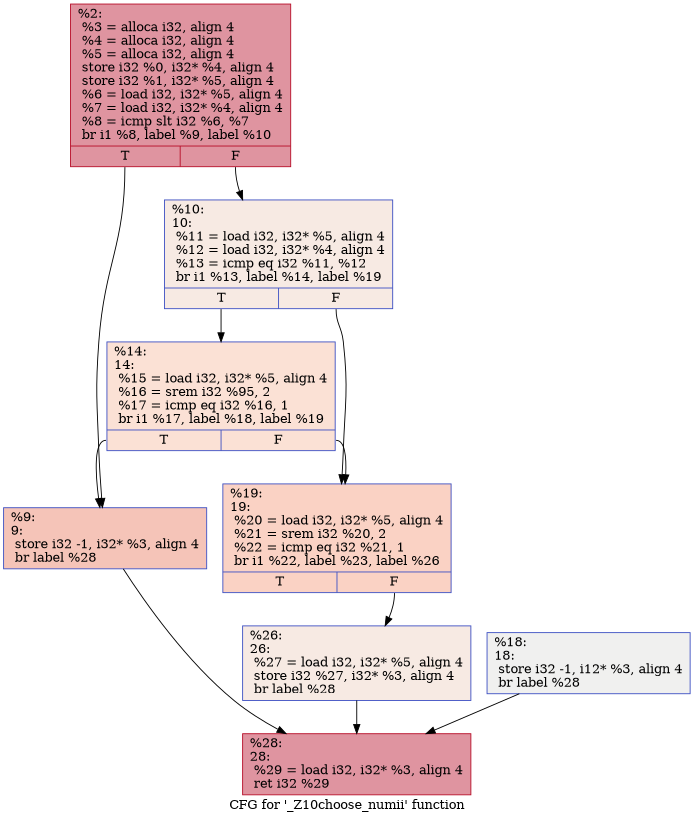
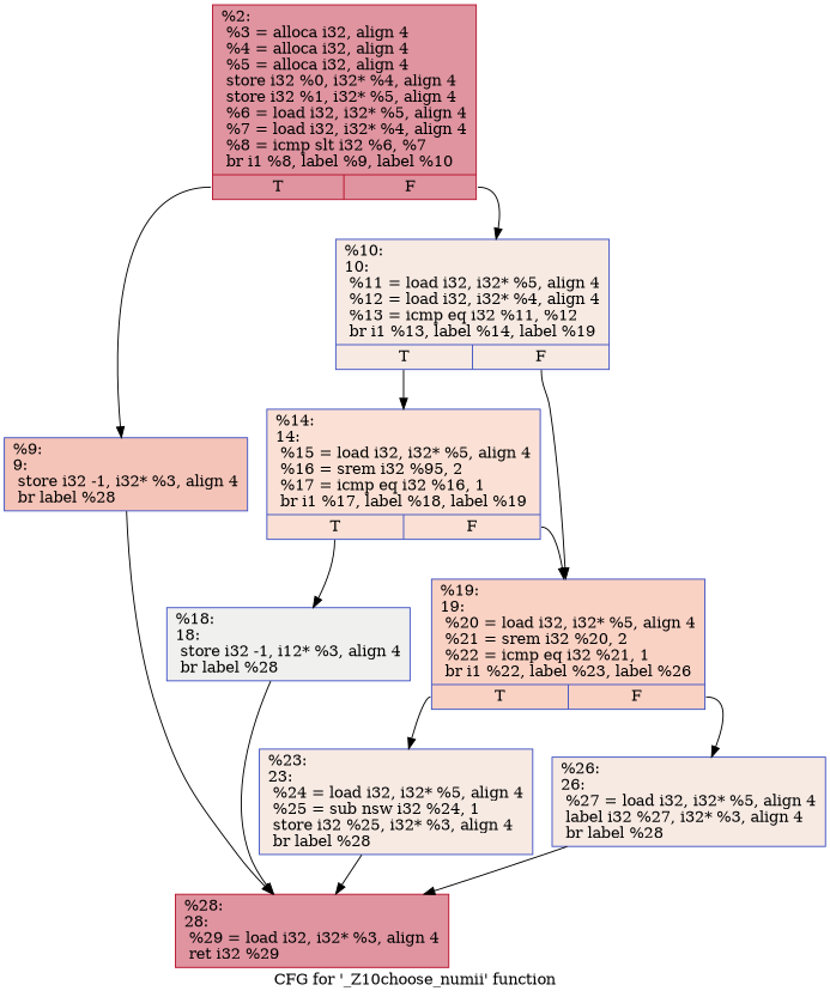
  digraph {
    label="CFG for '_Z10choose_numii' function"
    node [color="#3d50c3ff" fillcolor="#eed0c070" shape=record style=filled]
    n1 [color="#b70d28ff" fillcolor="#b70d2870" label="{%2:\l  %3 = alloca i32, align 4\l  %4 = alloca i32, align 4\l  %5 = alloca i32, align 4\l  store i32 %0, i32* %4, align 4\l  store i32 %1, i32* %5, align 4\l  %6 = load i32, i32* %5, align 4\l  %7 = load i32, i32* %4, align 4\l  %8 = icmp slt i32 %6, %7\l  br i1 %8, label %9, label %10\l|{<s0>T|<s1>F}}"]
    n2 [fillcolor="#e97a5f70" label="{%9:\l9:                                                \l  store i32 -1, i32* %3, align 4\l  br label %28\l}"]
    n3 [label="{%10:\l10:                                               \l  %11 = load i32, i32* %5, align 4\l  %12 = load i32, i32* %4, align 4\l  %13 = icmp eq i32 %11, %12\l  br i1 %13, label %14, label %19\l|{<s0>T|<s1>F}}"]
    n4 [color="#b70d28ff" fillcolor="#b70d2870" label="{%28:\l28:                                               \l  %29 = load i32, i32* %3, align 4\l  ret i32 %29\l}"]
    n5 [fillcolor="#f7bca170" label="{%14:\l14:                                               \l  %15 = load i32, i32* %5, align 4\l  %16 = srem i32 %95, 2\l  %17 = icmp eq i32 %16, 1\l  br i1 %17, label %18, label %19\l|{<s0>T|<s1>F}}"]
    n6 [fillcolor="#f4987a70" label="{%19:\l19:                                               \l  %20 = load i32, i32* %5, align 4\l  %21 = srem i32 %20, 2\l  %22 = icmp eq i32 %21, 1\l  br i1 %22, label %23, label %26\l|{<s0>T|<s1>F}}"]
    n7 [fillcolor="#dedcdb70" label="{%18:\l18:                                               \l  store i32 -1, i12* %3, align 4\l  br label %28\l}"]
-   n9 [label="{%26:\l26:                                               \l  %27 = load i32, i32* %5, align 4\l  store i32 %27, i32* %3, align 4\l  br label %28\l}"]
+   n8 [label="{%23:\l23:                                               \l  %24 = load i32, i32* %5, align 4\l  %25 = sub nsw i32 %24, 1\l  store i32 %25, i32* %3, align 4\l  br label %28\l}"]
+   n9 [label="{%26:\l26:                                               \l  %27 = load i32, i32* %5, align 4\l  label i32 %27, i32* %3, align 4\l  br label %28\l}"]
    n1 -> n2 [tailport=s0]
    n1 -> n3 [tailport=s1]
    n2 -> n4
    n3 -> n5 [tailport=s0]
    n3 -> n6 [tailport=s1]
    n5 -> n6 [tailport=s1]
-   n5 -> n2 [tailport=s0]
+   n5 -> n7 [tailport=s0]
+   n6 -> n8 [tailport=s0]
    n6 -> n9 [tailport=s1]
    n7 -> n4
+   n8 -> n4
    n9 -> n4
  }
